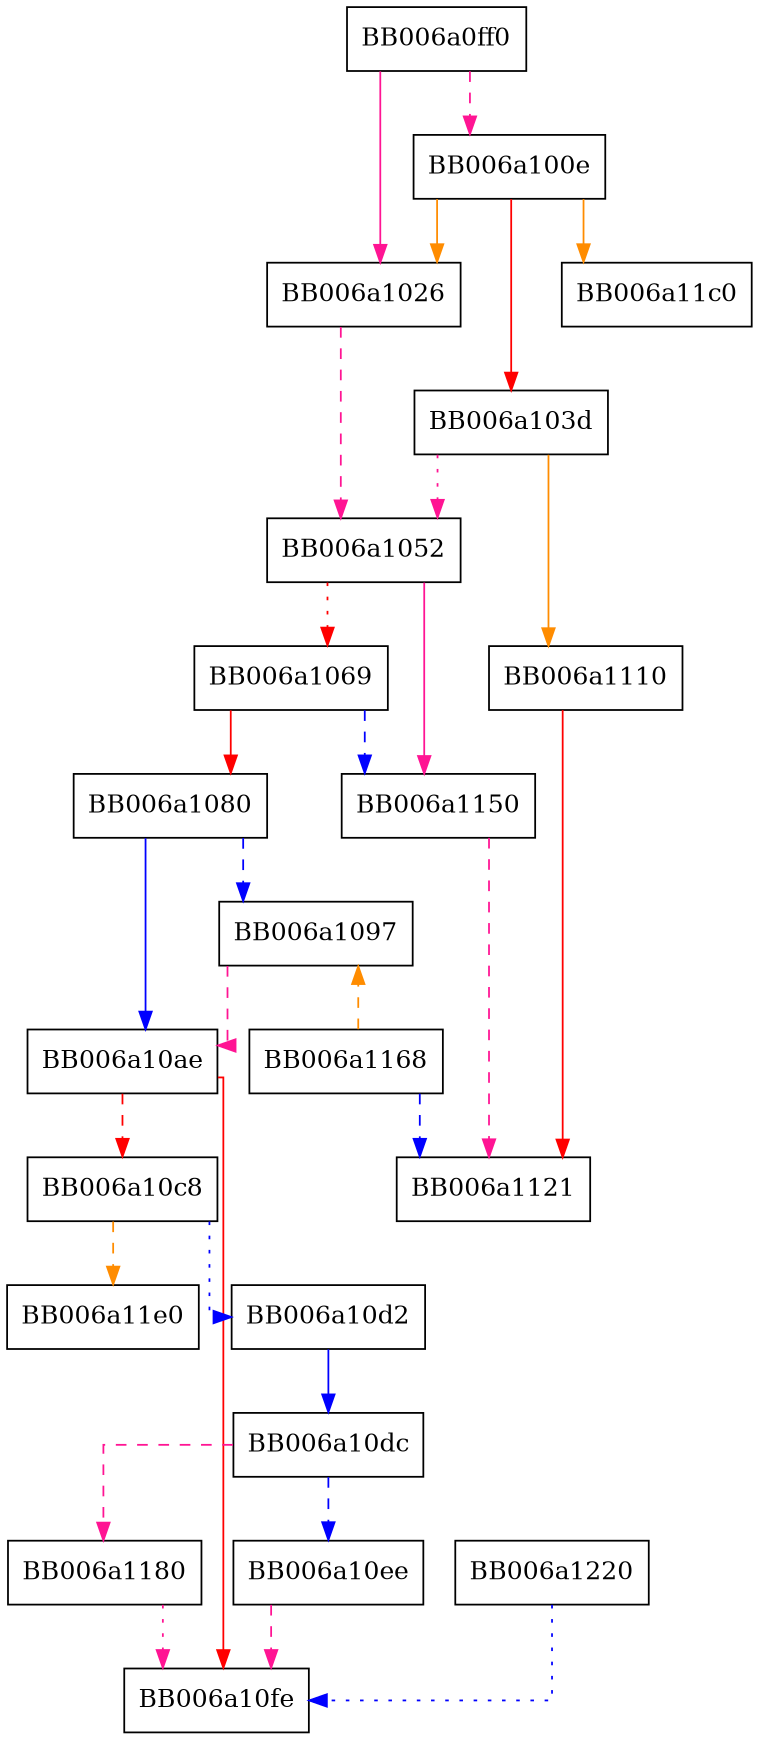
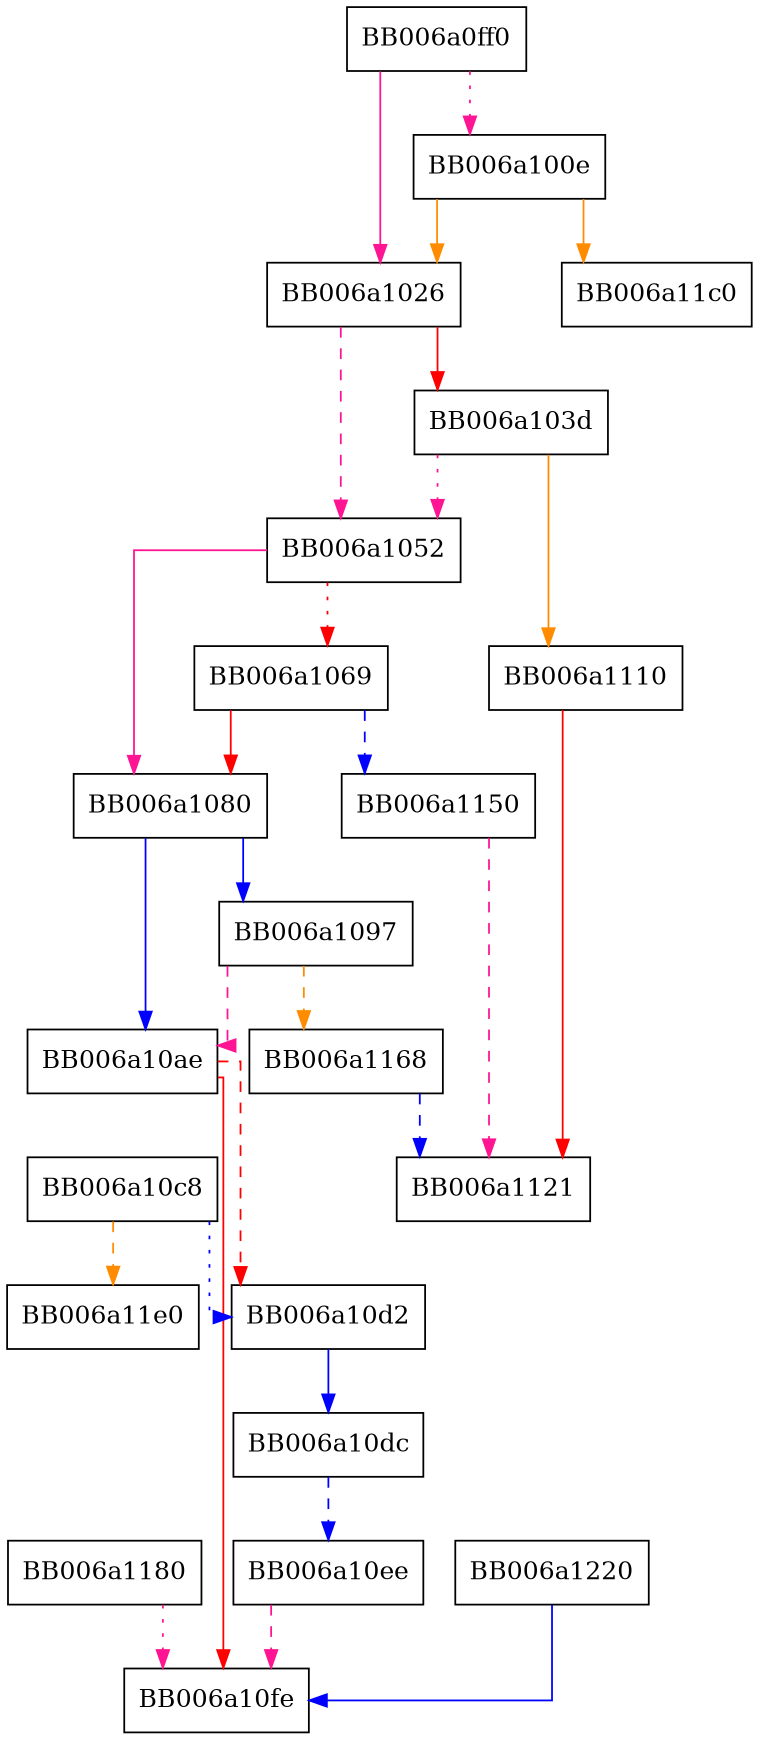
  digraph {
    splines=ortho
    node [shape=box]
    edge [color=deeppink style=dashed]
    BB006a0ff0
    BB006a1026
    BB006a100e
    BB006a1052
    BB006a103d
    BB006a11c0
    BB006a1080
    BB006a1069
    BB006a1110
    BB006a10ae
    BB006a1097
    BB006a1150
    BB006a1121
    BB006a10fe
    BB006a10c8
    BB006a1168
    BB006a11e0
    BB006a10d2
    BB006a10dc
    BB006a1220
    BB006a1180
    BB006a10ee
    BB006a0ff0 -> BB006a1026 [style=solid]
-   BB006a0ff0 -> BB006a100e
+   BB006a0ff0 -> BB006a100e [style=dotted]
    BB006a1026 -> BB006a1052
-   BB006a100e -> BB006a103d [color=red style=solid]
+   BB006a1026 -> BB006a103d [color=red style=solid]
    BB006a100e -> BB006a1026 [color=darkorange style=solid]
    BB006a100e -> BB006a11c0 [color=darkorange style=solid]
-   BB006a1052 -> BB006a1150 [style=solid]
+   BB006a1052 -> BB006a1080 [style=solid]
    BB006a1052 -> BB006a1069 [color=red style=dotted]
    BB006a103d -> BB006a1052 [style=dotted]
    BB006a103d -> BB006a1110 [color=darkorange style=solid]
    BB006a1080 -> BB006a10ae [color=blue style=solid]
-   BB006a1080 -> BB006a1097 [color=blue]
+   BB006a1080 -> BB006a1097 [color=blue style=solid]
    BB006a1069 -> BB006a1080 [color=red style=solid]
    BB006a1069 -> BB006a1150 [color=blue]
    BB006a1110 -> BB006a1121 [color=red style=solid]
    BB006a10ae -> BB006a10fe [color=red style=solid]
-   BB006a10ae -> BB006a10c8 [color=red]
+   BB006a10ae -> BB006a10d2 [color=red]
    BB006a1097 -> BB006a10ae
-   BB006a1168 -> BB006a1097 [color=darkorange]
+   BB006a1097 -> BB006a1168 [color=darkorange]
    BB006a1150 -> BB006a1121
    BB006a10c8 -> BB006a11e0 [color=darkorange]
    BB006a10c8 -> BB006a10d2 [color=blue style=dotted]
    BB006a1168 -> BB006a1121 [color=blue]
    BB006a10d2 -> BB006a10dc [color=blue style=solid]
-   BB006a10dc -> BB006a1180
    BB006a10dc -> BB006a10ee [color=blue]
-   BB006a1220 -> BB006a10fe [color=blue style=dotted]
+   BB006a1220 -> BB006a10fe [color=blue style=solid]
    BB006a1180 -> BB006a10fe [style=dotted]
    BB006a10ee -> BB006a10fe
  }
